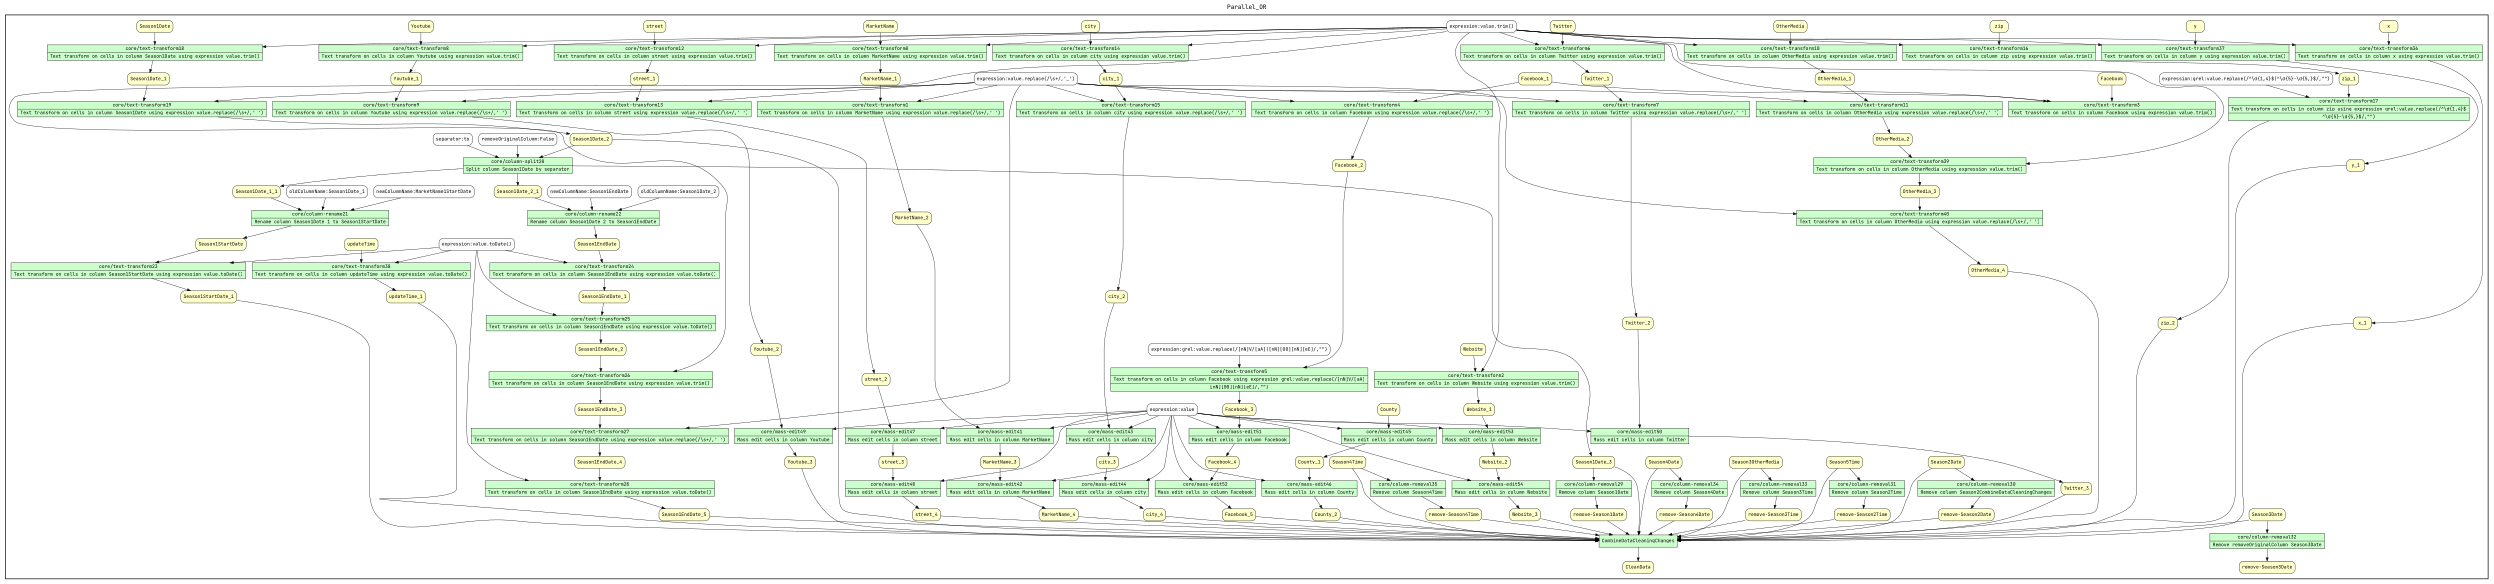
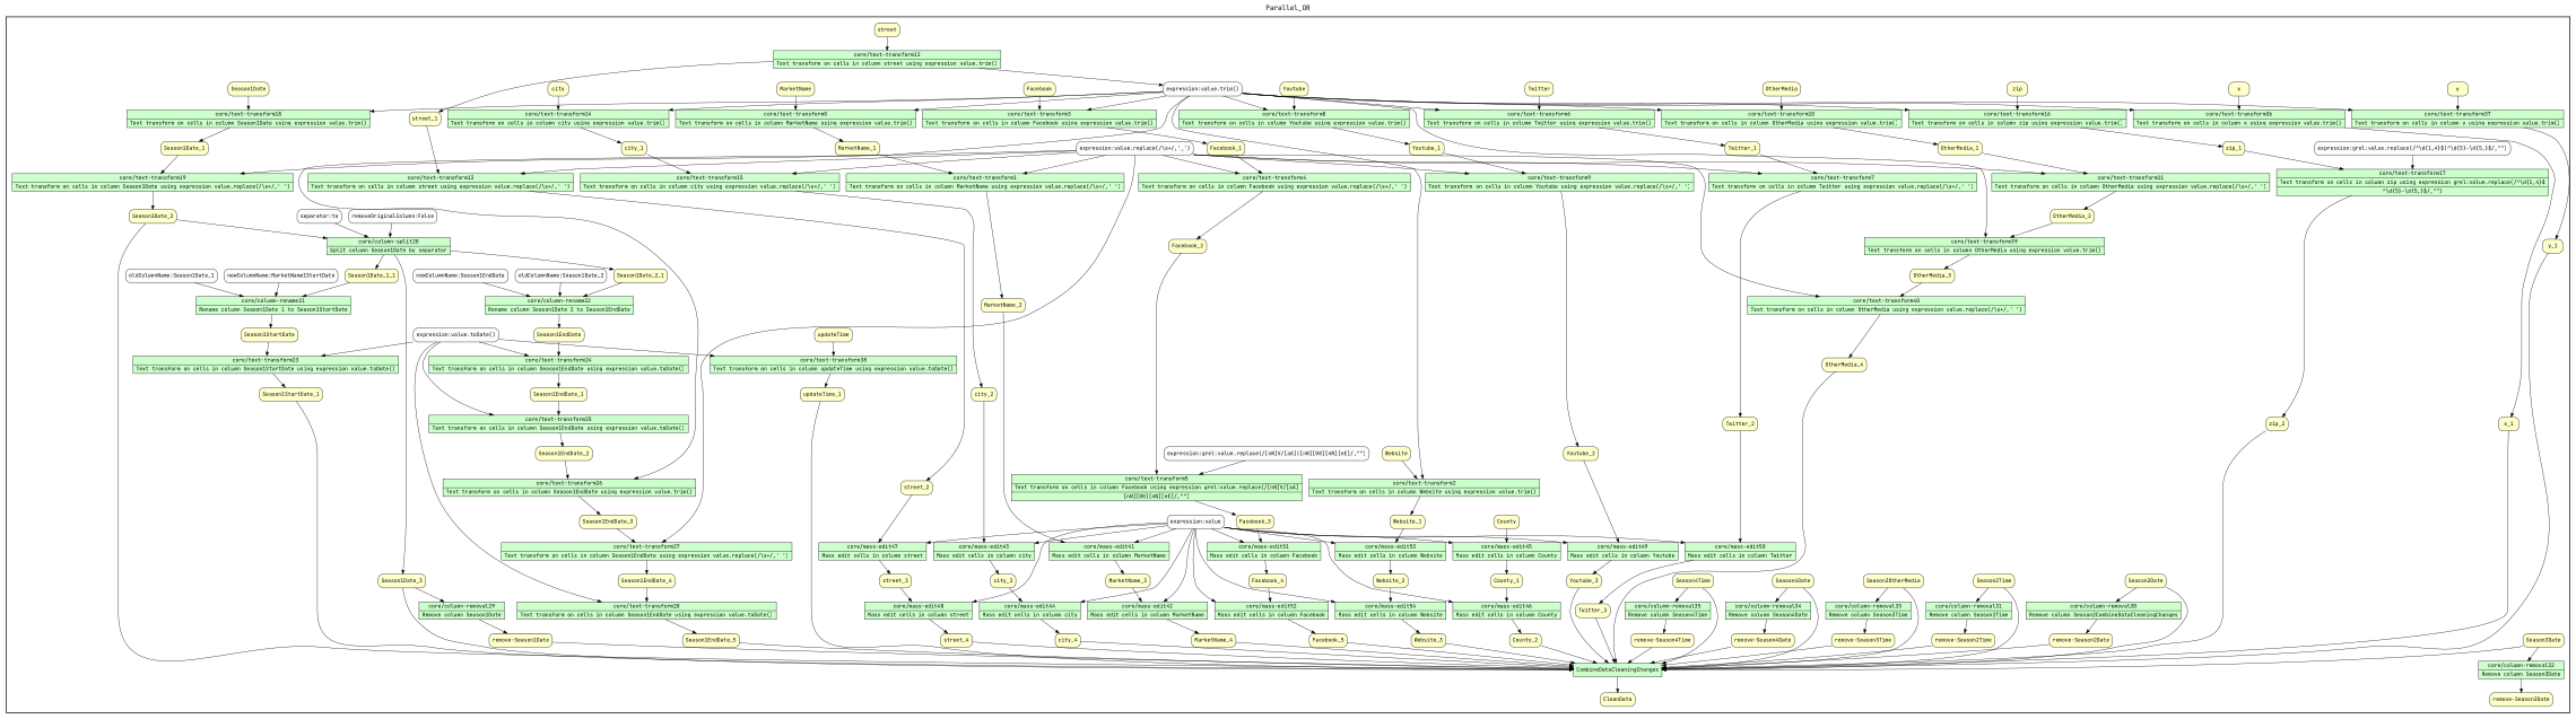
  digraph {
    fontname="JetBrains Mono"
    fontsize=18
    label=Parallel_OR
    labelloc=t
    rankdir=TB
    node [fillcolor="#FFFFCC" fontname="JetBrains Mono" peripheries=1 shape=box style="rounded,filled"]
    edge [fontname="JetBrains Mono"]
    n1 [fillcolor="#CCFFCC" label="{<f0> core/text-transform0 |<f1> Text transform on cells in column MarketName using expression value.trim()}" rankdir=LR shape=record style=filled]
    MarketName_1
    n3 [fillcolor="#CCFFCC" label="{<f0> core/text-transform1 |<f1> Text transform on cells in column MarketName using expression value.replace(/\\s+/,' ')}" rankdir=LR shape=record style=filled]
    MarketName_2
    n5 [fillcolor="#CCFFCC" label="{<f0> core/text-transform2 |<f1> Text transform on cells in column Website using expression value.trim()}" rankdir=LR shape=record style=filled]
    Website_1
    n7 [fillcolor="#CCFFCC" label="{<f0> core/text-transform3 |<f1> Text transform on cells in column Facebook using expression value.trim()}" rankdir=LR shape=record style=filled]
    Facebook_1
    n9 [fillcolor="#CCFFCC" label="{<f0> core/text-transform4 |<f1> Text transform on cells in column Facebook using expression value.replace(/\\s+/,' ')}" rankdir=LR shape=record style=filled]
    Facebook_2
    n11 [fillcolor="#CCFFCC" label="{<f0> core/text-transform5 |<f1> Text transform on cells in column Facebook using expression grel\:value.replace(/[nN]V/[aA]|[nN][00][nN][eE]/,\"\")}" rankdir=LR shape=record style=filled]
    Facebook_3
    n13 [fillcolor="#CCFFCC" label="{<f0> core/text-transform6 |<f1> Text transform on cells in column Twitter using expression value.trim()}" rankdir=LR shape=record style=filled]
    Twitter_1
    n15 [fillcolor="#CCFFCC" label="{<f0> core/text-transform7 |<f1> Text transform on cells in column Twitter using expression value.replace(/\\s+/,' ')}" rankdir=LR shape=record style=filled]
    Twitter_2
    n17 [fillcolor="#CCFFCC" label="{<f0> core/text-transform8 |<f1> Text transform on cells in column Youtube using expression value.trim()}" rankdir=LR shape=record style=filled]
    Youtube_1
    n19 [fillcolor="#CCFFCC" label="{<f0> core/text-transform9 |<f1> Text transform on cells in column Youtube using expression value.replace(/\\s+/,' ')}" rankdir=LR shape=record style=filled]
    Youtube_2
    n21 [fillcolor="#CCFFCC" label="{<f0> core/text-transform10 |<f1> Text transform on cells in column OtherMedia using expression value.trim()}" rankdir=LR shape=record style=filled]
    OtherMedia_1
    n23 [fillcolor="#CCFFCC" label="{<f0> core/text-transform11 |<f1> Text transform on cells in column OtherMedia using expression value.replace(/\\s+/,' ')}" rankdir=LR shape=record style=filled]
    OtherMedia_2
    n25 [fillcolor="#CCFFCC" label="{<f0> core/text-transform12 |<f1> Text transform on cells in column street using expression value.trim()}" rankdir=LR shape=record style=filled]
    street_1
    n27 [fillcolor="#CCFFCC" label="{<f0> core/text-transform13 |<f1> Text transform on cells in column street using expression value.replace(/\\s+/,' ')}" rankdir=LR shape=record style=filled]
    street_2
    n29 [fillcolor="#CCFFCC" label="{<f0> core/text-transform14 |<f1> Text transform on cells in column city using expression value.trim()}" rankdir=LR shape=record style=filled]
    city_1
    n31 [fillcolor="#CCFFCC" label="{<f0> core/text-transform15 |<f1> Text transform on cells in column city using expression value.replace(/\\s+/,' ')}" rankdir=LR shape=record style=filled]
    city_2
    n33 [fillcolor="#CCFFCC" label="{<f0> core/text-transform16 |<f1> Text transform on cells in column zip using expression value.trim()}" rankdir=LR shape=record style=filled]
    zip_1
    n35 [fillcolor="#CCFFCC" label="{<f0> core/text-transform17 |<f1> Text transform on cells in column zip using expression grel\:value.replace(/^\\d\{1,4\}$|^\\d\{5\}-\\d\{5,\}$/,\"\")}" rankdir=LR shape=record style=filled]
    zip_2
    n37 [fillcolor="#CCFFCC" label="{<f0> core/text-transform18 |<f1> Text transform on cells in column Season1Date using expression value.trim()}" rankdir=LR shape=record style=filled]
    Season1Date_1
    n39 [fillcolor="#CCFFCC" label="{<f0> core/text-transform19 |<f1> Text transform on cells in column Season1Date using expression value.replace(/\\s+/,' ')}" rankdir=LR shape=record style=filled]
    Season1Date_2
    n41 [fillcolor="#CCFFCC" label="{<f0> core/column-split20 |<f1> Split column Season1Date by separator}" rankdir=LR shape=record style=filled]
    Season1Date_1_1
    Season1Date_2_1
    Season1Date_3
    n45 [fillcolor="#CCFFCC" label="{<f0> core/column-rename21 |<f1> Rename column Season1Date 1 to Season1StartDate}" rankdir=LR shape=record style=filled]
    Season1StartDate
    n47 [fillcolor="#CCFFCC" label="{<f0> core/column-rename22 |<f1> Rename column Season1Date 2 to Season1EndDate}" rankdir=LR shape=record style=filled]
    Season1EndDate
    n49 [fillcolor="#CCFFCC" label="{<f0> core/text-transform23 |<f1> Text transform on cells in column Season1StartDate using expression value.toDate()}" rankdir=LR shape=record style=filled]
    Season1StartDate_1
    n51 [fillcolor="#CCFFCC" label="{<f0> core/text-transform24 |<f1> Text transform on cells in column Season1EndDate using expression value.toDate()}" rankdir=LR shape=record style=filled]
    Season1EndDate_1
    n53 [fillcolor="#CCFFCC" label="{<f0> core/text-transform25 |<f1> Text transform on cells in column Season1EndDate using expression value.toDate()}" rankdir=LR shape=record style=filled]
    Season1EndDate_2
    n55 [fillcolor="#CCFFCC" label="{<f0> core/text-transform26 |<f1> Text transform on cells in column Season1EndDate using expression value.trim()}" rankdir=LR shape=record style=filled]
    Season1EndDate_3
    n57 [fillcolor="#CCFFCC" label="{<f0> core/text-transform27 |<f1> Text transform on cells in column Season1EndDate using expression value.replace(/\\s+/,' ')}" rankdir=LR shape=record style=filled]
    Season1EndDate_4
    n59 [fillcolor="#CCFFCC" label="{<f0> core/text-transform28 |<f1> Text transform on cells in column Season1EndDate using expression value.toDate()}" rankdir=LR shape=record style=filled]
    Season1EndDate_5
    n61 [fillcolor="#CCFFCC" label="{<f0> core/column-removal29 |<f1> Remove column Season1Date}" rankdir=LR shape=record style=filled]
    "remove-Season1Date"
    n63 [fillcolor="#CCFFCC" label="{<f0> core/column-removal30 |<f1> Remove column Season2CombineDataCleaningChanges}" rankdir=LR shape=record style=filled]
    "remove-Season2Date"
    n65 [fillcolor="#CCFFCC" label="{<f0> core/column-removal31 |<f1> Remove column Season2Time}" rankdir=LR shape=record style=filled]
    "remove-Season2Time"
-   n67 [fillcolor="#CCFFCC" label="{<f0> core/column-removal32 |<f1> Remove removeOriginalColumn Season3Date}" rankdir=LR shape=record style=filled]
+   n67 [fillcolor="#CCFFCC" label="{<f0> core/column-removal32 |<f1> Remove column Season3Date}" rankdir=LR shape=record style=filled]
    "remove-Season3Date"
    n69 [fillcolor="#CCFFCC" label="{<f0> core/column-removal33 |<f1> Remove column Season3Time}" rankdir=LR shape=record style=filled]
    "remove-Season3Time"
    n71 [fillcolor="#CCFFCC" label="{<f0> core/column-removal34 |<f1> Remove column Season4Date}" rankdir=LR shape=record style=filled]
    "remove-Season4Date"
    n73 [fillcolor="#CCFFCC" label="{<f0> core/column-removal35 |<f1> Remove column Season4Time}" rankdir=LR shape=record style=filled]
    "remove-Season4Time"
    n75 [fillcolor="#CCFFCC" label="{<f0> core/text-transform36 |<f1> Text transform on cells in column x using expression value.trim()}" rankdir=LR shape=record style=filled]
    x_1
    n77 [fillcolor="#CCFFCC" label="{<f0> core/text-transform37 |<f1> Text transform on cells in column y using expression value.trim()}" rankdir=LR shape=record style=filled]
    y_1
    n79 [fillcolor="#CCFFCC" label="{<f0> core/text-transform38 |<f1> Text transform on cells in column updateTime using expression value.toDate()}" rankdir=LR shape=record style=filled]
    updateTime_1
    n81 [fillcolor="#CCFFCC" label="{<f0> core/text-transform39 |<f1> Text transform on cells in column OtherMedia using expression value.trim()}" rankdir=LR shape=record style=filled]
    OtherMedia_3
    n83 [fillcolor="#CCFFCC" label="{<f0> core/text-transform40 |<f1> Text transform on cells in column OtherMedia using expression value.replace(/\\s+/,' ')}" rankdir=LR shape=record style=filled]
    OtherMedia_4
    n85 [fillcolor="#CCFFCC" label="{<f0> core/mass-edit41 |<f1> Mass edit cells in column MarketName}" rankdir=LR shape=record style=filled]
    MarketName_3
    n87 [fillcolor="#CCFFCC" label="{<f0> core/mass-edit42 |<f1> Mass edit cells in column MarketName}" rankdir=LR shape=record style=filled]
    MarketName_4
    n89 [fillcolor="#CCFFCC" label="{<f0> core/mass-edit43 |<f1> Mass edit cells in column city}" rankdir=LR shape=record style=filled]
    city_3
    n91 [fillcolor="#CCFFCC" label="{<f0> core/mass-edit44 |<f1> Mass edit cells in column city}" rankdir=LR shape=record style=filled]
    city_4
    n93 [fillcolor="#CCFFCC" label="{<f0> core/mass-edit45 |<f1> Mass edit cells in column County}" rankdir=LR shape=record style=filled]
    County_1
    n95 [fillcolor="#CCFFCC" label="{<f0> core/mass-edit46 |<f1> Mass edit cells in column County}" rankdir=LR shape=record style=filled]
    County_2
    n97 [fillcolor="#CCFFCC" label="{<f0> core/mass-edit47 |<f1> Mass edit cells in column street}" rankdir=LR shape=record style=filled]
    street_3
    n99 [fillcolor="#CCFFCC" label="{<f0> core/mass-edit48 |<f1> Mass edit cells in column street}" rankdir=LR shape=record style=filled]
    street_4
    n101 [fillcolor="#CCFFCC" label="{<f0> core/mass-edit49 |<f1> Mass edit cells in column Youtube}" rankdir=LR shape=record style=filled]
    Youtube_3
    n103 [fillcolor="#CCFFCC" label="{<f0> core/mass-edit50 |<f1> Mass edit cells in column Twitter}" rankdir=LR shape=record style=filled]
    Twitter_3
    n105 [fillcolor="#CCFFCC" label="{<f0> core/mass-edit51 |<f1> Mass edit cells in column Facebook}" rankdir=LR shape=record style=filled]
    Facebook_4
    n107 [fillcolor="#CCFFCC" label="{<f0> core/mass-edit52 |<f1> Mass edit cells in column Facebook}" rankdir=LR shape=record style=filled]
    Facebook_5
    n109 [fillcolor="#CCFFCC" label="{<f0> core/mass-edit53 |<f1> Mass edit cells in column Website}" rankdir=LR shape=record style=filled]
    Website_2
    n111 [fillcolor="#CCFFCC" label="{<f0> core/mass-edit54 |<f1> Mass edit cells in column Website}" rankdir=LR shape=record style=filled]
    Website_3
    CombineDataCleaningChanges [fillcolor="#CCFFCC" style=filled]
    CleanData
    MarketName
    Website
    Facebook
    Twitter
    Youtube
    OtherMedia
    street
    city
    zip
    Season1Date
    Season2Date
-   Season2Time [label=Season5Time]
+   Season2Time
    Season3Date
    n128 [label=Season3OtherMedia]
    Season4Date
    Season4Time
    x
    y
    updateTime
    County
    "expression:value.trim()" [fillcolor="#FCFCFC"]
    "expression:value.replace(/\\s+/,'_')" [fillcolor="#FCFCFC"]
    "expression:grel:value.replace(/[nN]V/[aA]|[nN][00][nN][eE]/,\"\")" [fillcolor="#FCFCFC"]
    "expression:grel:value.replace(/^\\d{1,4}$|^\\d{5}-\\d{5,}$/,\"\")" [fillcolor="#FCFCFC"]
    "removeOriginalColumn:False" [fillcolor="#FCFCFC"]
    "separator:to" [fillcolor="#FCFCFC"]
    "oldColumnName:Season1Date_1" [fillcolor="#FCFCFC"]
    n142 [fillcolor="#FCFCFC" label="newColumnName:MarketName1StartDate"]
    "oldColumnName:Season1Date_2" [fillcolor="#FCFCFC"]
    "newColumnName:Season1EndDate" [fillcolor="#FCFCFC"]
    "expression:value.toDate()" [fillcolor="#FCFCFC"]
    "expression:value" [fillcolor="#FCFCFC"]
    subgraph cluster_1 {
      color=black
      label=""
      penwidth=2
      subgraph cluster_2 {
        color=black
        label=""
        penwidth=0
        n1
        MarketName_1
        n3
        MarketName_2
        n5
        Website_1
        n7
        Facebook_1
        n9
        Facebook_2
        n11
        Facebook_3
        n13
        Twitter_1
        n15
        Twitter_2
        n17
        Youtube_1
        n19
        Youtube_2
        n21
        OtherMedia_1
        n23
        OtherMedia_2
        n25
        street_1
        n27
        street_2
        n29
        city_1
        n31
        city_2
        n33
        zip_1
        n35
        zip_2
        n37
        Season1Date_1
        n39
        Season1Date_2
        n41
        Season1Date_1_1
        Season1Date_2_1
        Season1Date_3
        n45
        Season1StartDate
        n47
        Season1EndDate
        n49
        Season1StartDate_1
        n51
        Season1EndDate_1
        n53
        Season1EndDate_2
        n55
        Season1EndDate_3
        n57
        Season1EndDate_4
        n59
        Season1EndDate_5
        n61
        "remove-Season1Date"
        n63
        "remove-Season2Date"
        n65
        "remove-Season2Time"
        n67
        "remove-Season3Date"
        n69
        "remove-Season3Time"
        n71
        "remove-Season4Date"
        n73
        "remove-Season4Time"
        n75
        x_1
        n77
        y_1
        n79
        updateTime_1
        n81
        OtherMedia_3
        n83
        OtherMedia_4
        n85
        MarketName_3
        n87
        MarketName_4
        n89
        city_3
        n91
        city_4
        n93
        County_1
        n95
        County_2
        n97
        street_3
        n99
        street_4
        n101
        Youtube_3
        n103
        Twitter_3
        n105
        Facebook_4
        n107
        Facebook_5
        n109
        Website_2
        n111
        Website_3
        CombineDataCleaningChanges
        CleanData
        MarketName
        Website
        Facebook
        Twitter
        Youtube
        OtherMedia
        street
        city
        zip
        Season1Date
        Season2Date
        Season2Time
        Season3Date
        n128
        Season4Date
        Season4Time
        x
        y
        updateTime
        County
        "expression:value.trim()"
        "expression:value.replace(/\\s+/,'_')"
        "expression:grel:value.replace(/[nN]V/[aA]|[nN][00][nN][eE]/,\"\")"
        "expression:grel:value.replace(/^\\d{1,4}$|^\\d{5}-\\d{5,}$/,\"\")"
        "removeOriginalColumn:False"
        "separator:to"
        "oldColumnName:Season1Date_1"
        n142
        "oldColumnName:Season1Date_2"
        "newColumnName:Season1EndDate"
        "expression:value.toDate()"
        "expression:value"
      }
    }
    n1 -> MarketName_1
    MarketName_1 -> n3
    n3 -> MarketName_2
    MarketName_2 -> n85
    n5 -> Website_1
    Website_1 -> n109
-   Facebook_1 -> n7
+   n7 -> Facebook_1
    Facebook_1 -> n9
    n9 -> Facebook_2
    Facebook_2 -> n11
    n11 -> Facebook_3
    Facebook_3 -> n105
    n13 -> Twitter_1
    Twitter_1 -> n15
    n15 -> Twitter_2
    Twitter_2 -> n103
    n17 -> Youtube_1
    Youtube_1 -> n19
    n19 -> Youtube_2
    Youtube_2 -> n101
    n21 -> OtherMedia_1
    OtherMedia_1 -> n23
    n23 -> OtherMedia_2
    OtherMedia_2 -> n81
    n25 -> street_1
    street_1 -> n27
    n27 -> street_2
    street_2 -> n97
    n29 -> city_1
    city_1 -> n31
    n31 -> city_2
    city_2 -> n89
    n33 -> zip_1
    zip_1 -> n35
    n35 -> zip_2
    zip_2 -> CombineDataCleaningChanges
    n37 -> Season1Date_1
    Season1Date_1 -> n39
    n39 -> Season1Date_2
    Season1Date_2 -> n41
    Season1Date_2 -> CombineDataCleaningChanges
    n41 -> Season1Date_1_1
    n41 -> Season1Date_2_1
    n41 -> Season1Date_3
    Season1Date_1_1 -> n45
    Season1Date_2_1 -> n47
    Season1Date_3 -> n61
    Season1Date_3 -> CombineDataCleaningChanges
    n45 -> Season1StartDate
    Season1StartDate -> n49
    n47 -> Season1EndDate
    Season1EndDate -> n51
    n49 -> Season1StartDate_1
    Season1StartDate_1 -> CombineDataCleaningChanges
    n51 -> Season1EndDate_1
    Season1EndDate_1 -> n53
    n53 -> Season1EndDate_2
    Season1EndDate_2 -> n55
    n55 -> Season1EndDate_3
    Season1EndDate_3 -> n57
    n57 -> Season1EndDate_4
    Season1EndDate_4 -> n59
    n59 -> Season1EndDate_5
    Season1EndDate_5 -> CombineDataCleaningChanges
    n61 -> "remove-Season1Date"
    "remove-Season1Date" -> CombineDataCleaningChanges
    n63 -> "remove-Season2Date"
    "remove-Season2Date" -> CombineDataCleaningChanges
    n65 -> "remove-Season2Time"
    "remove-Season2Time" -> CombineDataCleaningChanges
    n67 -> "remove-Season3Date"
    n69 -> "remove-Season3Time"
    "remove-Season3Time" -> CombineDataCleaningChanges
    n71 -> "remove-Season4Date"
    "remove-Season4Date" -> CombineDataCleaningChanges
    n73 -> "remove-Season4Time"
    "remove-Season4Time" -> CombineDataCleaningChanges
    n75 -> x_1
    x_1 -> CombineDataCleaningChanges
    n77 -> y_1
    y_1 -> CombineDataCleaningChanges
    n79 -> updateTime_1
    updateTime_1 -> CombineDataCleaningChanges
    n81 -> OtherMedia_3
    OtherMedia_3 -> n83
    n83 -> OtherMedia_4
    OtherMedia_4 -> CombineDataCleaningChanges
    n85 -> MarketName_3
    MarketName_3 -> n87
    n87 -> MarketName_4
    MarketName_4 -> CombineDataCleaningChanges
    n89 -> city_3
    city_3 -> n91
    n91 -> city_4
    city_4 -> CombineDataCleaningChanges
    n93 -> County_1
    County_1 -> n95
    n95 -> County_2
    County_2 -> CombineDataCleaningChanges
    n97 -> street_3
    street_3 -> n99
    n99 -> street_4
    street_4 -> CombineDataCleaningChanges
    n101 -> Youtube_3
    Youtube_3 -> CombineDataCleaningChanges
    n103 -> Twitter_3
    Twitter_3 -> CombineDataCleaningChanges
    n105 -> Facebook_4
    Facebook_4 -> n107
    n107 -> Facebook_5
    Facebook_5 -> CombineDataCleaningChanges
    n109 -> Website_2
    Website_2 -> n111
    n111 -> Website_3
    Website_3 -> CombineDataCleaningChanges
    CombineDataCleaningChanges -> CleanData
    MarketName -> n1
    Website -> n5
    Facebook -> n7
    Twitter -> n13
    Youtube -> n17
    OtherMedia -> n21
    street -> n25
    city -> n29
    zip -> n33
    Season1Date -> n37
    Season2Date -> n63
    Season2Date -> CombineDataCleaningChanges
    Season2Time -> n65
    Season2Time -> CombineDataCleaningChanges
    Season3Date -> n67
    Season3Date -> CombineDataCleaningChanges
    n128 -> n69
    n128 -> CombineDataCleaningChanges
    Season4Date -> n71
    Season4Date -> CombineDataCleaningChanges
    Season4Time -> n73
    Season4Time -> CombineDataCleaningChanges
    x -> n75
    y -> n77
    updateTime -> n79
    County -> n93
    "expression:value.trim()" -> n1
    "expression:value.trim()" -> n5
    "expression:value.trim()" -> n7
    "expression:value.trim()" -> n13
    "expression:value.trim()" -> n17
    "expression:value.trim()" -> n21
-   "expression:value.trim()" -> n25
+   n25 -> "expression:value.trim()"
    "expression:value.trim()" -> n29
    "expression:value.trim()" -> n33
    "expression:value.trim()" -> n37
    "expression:value.trim()" -> n55
    "expression:value.trim()" -> n75
    "expression:value.trim()" -> n77
    "expression:value.trim()" -> n81
    "expression:value.replace(/\\s+/,'_')" -> n3
    "expression:value.replace(/\\s+/,'_')" -> n9
    "expression:value.replace(/\\s+/,'_')" -> n15
    "expression:value.replace(/\\s+/,'_')" -> n19
    "expression:value.replace(/\\s+/,'_')" -> n23
    "expression:value.replace(/\\s+/,'_')" -> n27
    "expression:value.replace(/\\s+/,'_')" -> n31
    "expression:value.replace(/\\s+/,'_')" -> n39
    "expression:value.replace(/\\s+/,'_')" -> n57
    "expression:value.replace(/\\s+/,'_')" -> n83
    "expression:grel:value.replace(/[nN]V/[aA]|[nN][00][nN][eE]/,\"\")" -> n11
    "expression:grel:value.replace(/^\\d{1,4}$|^\\d{5}-\\d{5,}$/,\"\")" -> n35
    "removeOriginalColumn:False" -> n41
    "separator:to" -> n41
    "oldColumnName:Season1Date_1" -> n45
    n142 -> n45
    "oldColumnName:Season1Date_2" -> n47
    "newColumnName:Season1EndDate" -> n47
    "expression:value.toDate()" -> n49
    "expression:value.toDate()" -> n51
    "expression:value.toDate()" -> n53
    "expression:value.toDate()" -> n59
    "expression:value.toDate()" -> n79
    "expression:value" -> n85
    "expression:value" -> n87
    "expression:value" -> n89
    "expression:value" -> n91
    "expression:value" -> n93
    "expression:value" -> n95
    "expression:value" -> n97
    "expression:value" -> n99
    "expression:value" -> n101
    "expression:value" -> n103
    "expression:value" -> n105
    "expression:value" -> n107
    "expression:value" -> n109
    "expression:value" -> n111
  }
